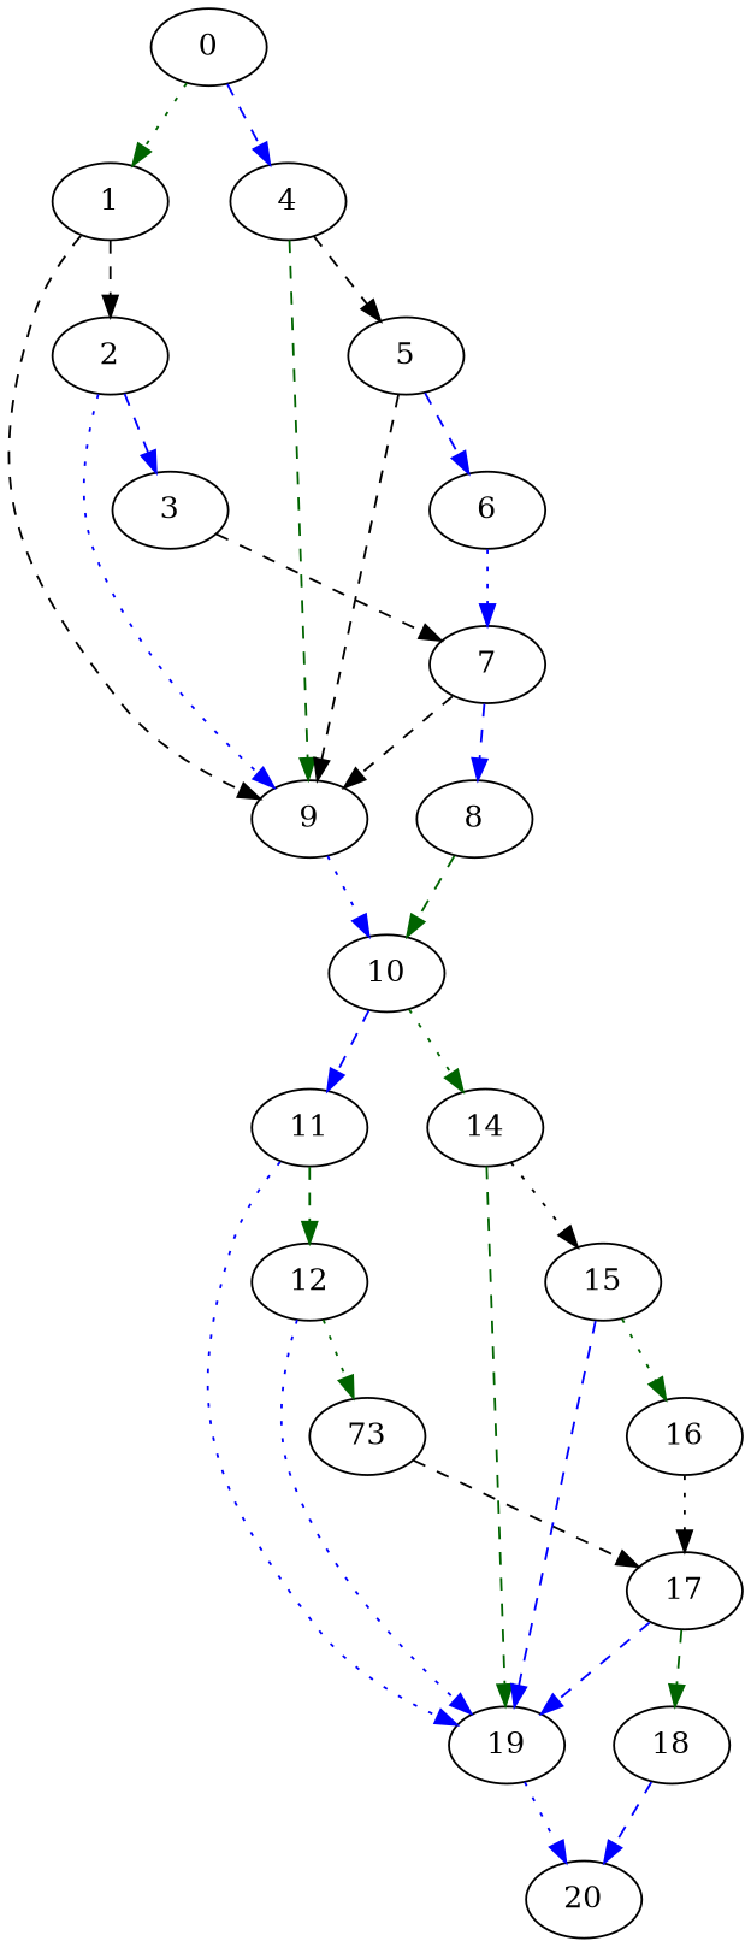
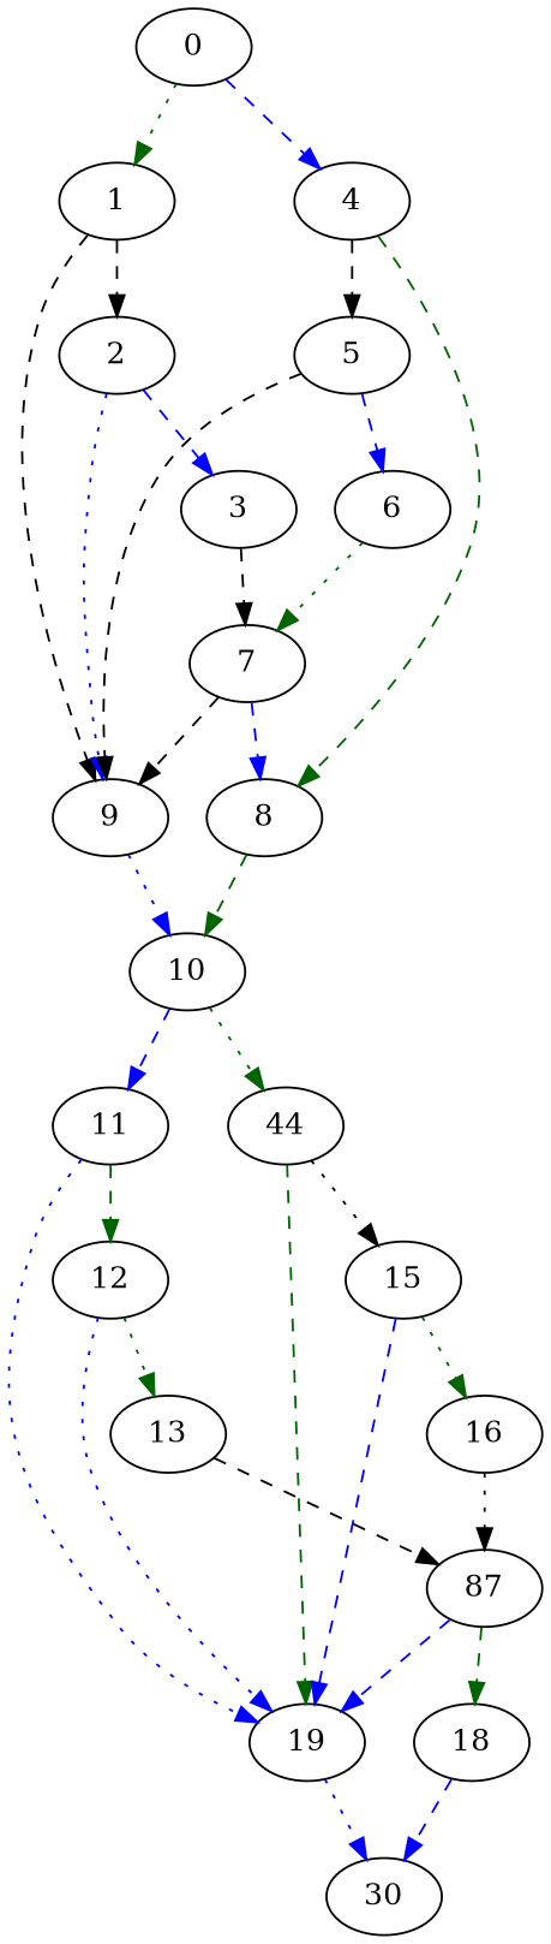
  digraph {
    edge [color=blue style=dashed]
    0
    1
    4
    2
    9
    5
    3
    10
    7
    8
    6
    11
-   14
+   14 [label=44]
    12
    19
    15
-   13 [label=73]
-   20
-   17
+   13
+   20 [label=30]
+   17 [label=87]
    18
    16
    0 -> 1 [color=darkgreen style=dotted]
    0 -> 4
    1 -> 2 [color=black]
    1 -> 9 [color=black]
-   4 -> 9 [color=darkgreen]
+   4 -> 8 [color=darkgreen]
    4 -> 5 [color=black]
    2 -> 9 [style=dotted]
    2 -> 3
    9 -> 10 [style=dotted]
    5 -> 9 [color=black]
    5 -> 6
    3 -> 7 [color=black]
    10 -> 11
    10 -> 14 [color=darkgreen style=dotted]
    7 -> 9 [color=black]
    7 -> 8
    8 -> 10 [color=darkgreen]
-   6 -> 7 [style=dotted]
+   6 -> 7 [color=darkgreen style=dotted]
    11 -> 12 [color=darkgreen]
    11 -> 19 [style=dotted]
    14 -> 19 [color=darkgreen]
    14 -> 15 [color=black style=dotted]
    12 -> 19 [style=dotted]
    12 -> 13 [color=darkgreen style=dotted]
    19 -> 20 [style=dotted]
    15 -> 19
    15 -> 16 [color=darkgreen style=dotted]
    13 -> 17 [color=black]
    17 -> 19
    17 -> 18 [color=darkgreen]
    18 -> 20
    16 -> 17 [color=black style=dotted]
  }
